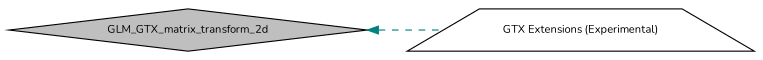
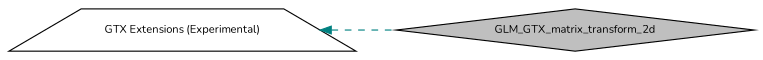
  digraph {
    rankdir=LR
    fontname=Nunito
    node [color=black fontname=Nunito fontsize=10 style=filled]
    n1 [fillcolor=white height=0.2 label="GTX Extensions (Experimental)" shape=trapezium width=0.4]
    n2 [fillcolor=grey75 fontcolor=black height=0.2 label=GLM_GTX_matrix_transform_2d shape=diamond width=0.4]
-   n2 -> n1 [dir=back fontname=Nunito fontsize=10 labelfontname=Helvetica labelfontsize=10 shape=plaintext style=dashed color=teal]
+   n1 -> n2 [dir=back fontname=Nunito fontsize=10 labelfontname=Helvetica labelfontsize=10 shape=plaintext style=dashed color=teal]
  }
